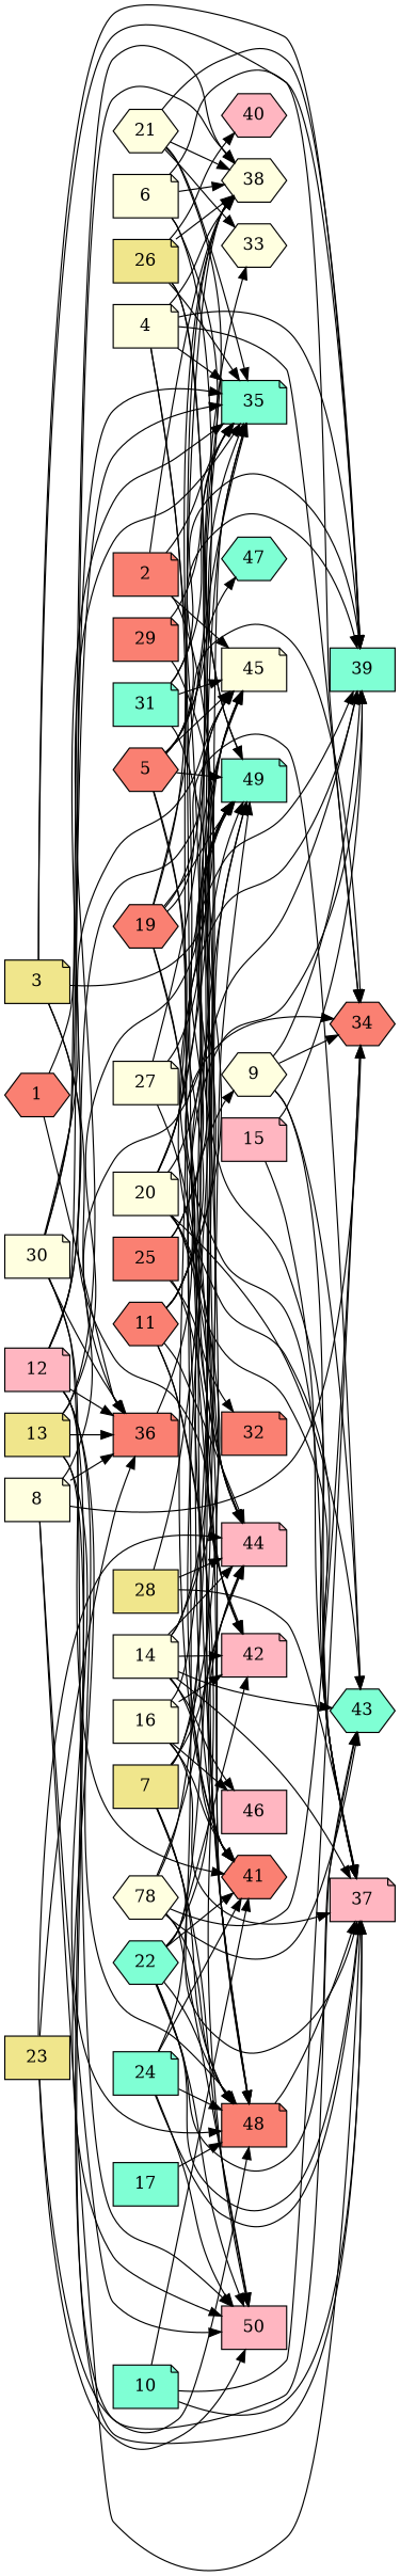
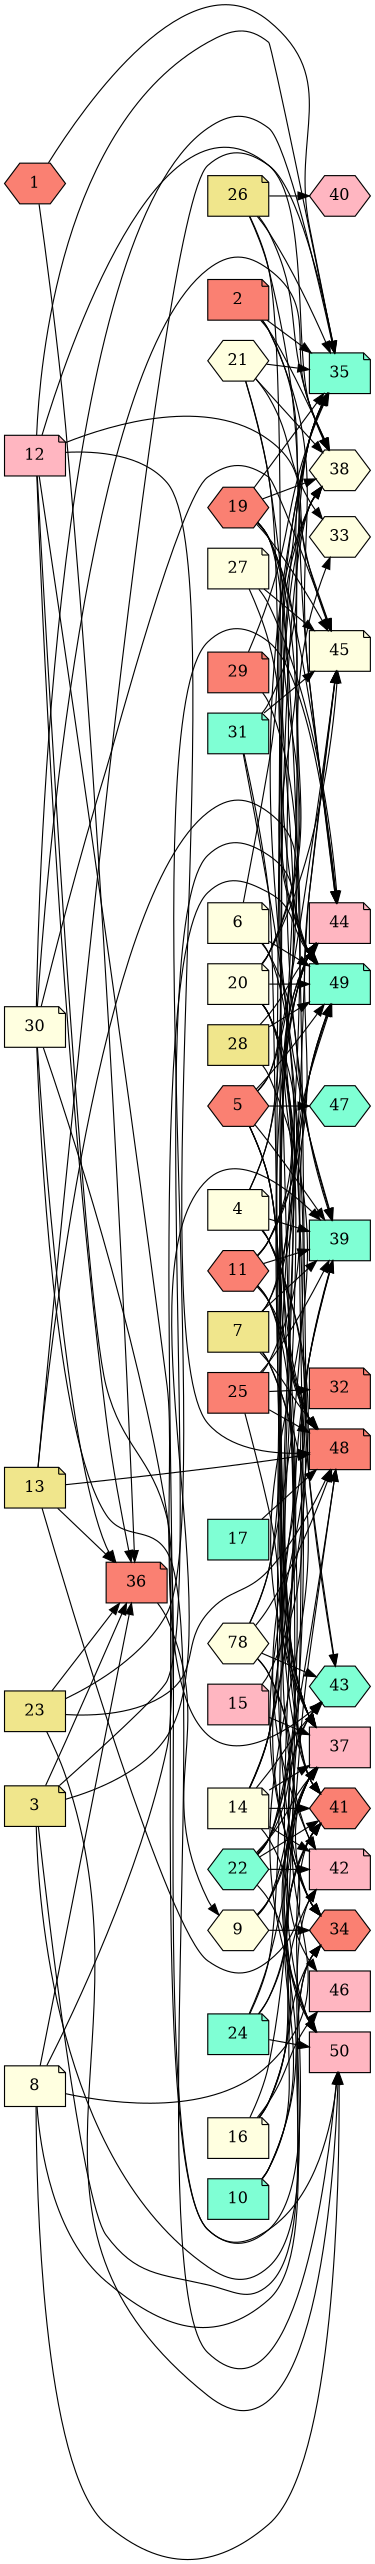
  digraph {
    rankdir=LR
    node [alpha=0.14 fillcolor=lightyellow shape=note style=filled]
    1 [alpha=0.08 expect_size=48295936 fillcolor=salmon shape=hexagon]
    35 [alpha=0.19 expect_size=47502336 fillcolor=aquamarine]
    36 [alpha=0.08 expect_size=5822464 fillcolor=salmon]
    9 [alpha=0.04 expect_size=34028544 shape=hexagon]
    2 [expect_size=24511488 fillcolor=salmon]
    38 [alpha=0.05 expect_size=20537344 shape=hexagon]
    44 [alpha=0.10 expect_size=5824512 fillcolor=lightpink]
    45 [alpha=0.02 expect_size=37898240]
    3 [alpha=0.10 expect_size=33432576 fillcolor=khaki]
    34 [expect_size=30496768 fillcolor=salmon shape=hexagon]
    39 [alpha=0.19 expect_size=6287360 fillcolor=aquamarine shape=box]
    42 [alpha=0.13 expect_size=26204160 fillcolor=lightpink]
    49 [alpha=0.04 expect_size=36396032 fillcolor=aquamarine]
    4 [alpha=0.15 expect_size=48907264]
    48 [alpha=0.07 expect_size=24820736 fillcolor=salmon]
    5 [expect_size=48894976 fillcolor=salmon shape=hexagon]
-   37 [alpha=0.07 expect_size=28205056 fillcolor=lightpink]
+   37 [alpha=0.07 expect_size=28205056 fillcolor=lightpink shape=box]
    41 [alpha=0.12 expect_size=34861056 fillcolor=salmon shape=hexagon]
    47 [alpha=0.15 expect_size=9157632 fillcolor=aquamarine shape=hexagon]
    6 [alpha=0.06 expect_size=33617920]
    7 [alpha=0.11 expect_size=5501952 fillcolor=khaki shape=box]
    50 [alpha=0.13 expect_size=33107968 fillcolor=lightpink shape=box]
    8 [alpha=0.15 expect_size=28709888]
    43 [alpha=0.04 expect_size=13215744 fillcolor=aquamarine shape=hexagon]
    10 [alpha=0.09 expect_size=42892288 fillcolor=aquamarine]
    11 [alpha=0.12 expect_size=10482688 fillcolor=salmon shape=hexagon]
    12 [alpha=0.10 expect_size=30189568 fillcolor=lightpink]
    13 [alpha=0.05 expect_size=15170560 fillcolor=khaki]
    14 [alpha=0.09 expect_size=39110656]
    46 [alpha=0.11 expect_size=36404224 fillcolor=lightpink shape=box]
    15 [expect_size=26579968 fillcolor=lightpink]
    16 [alpha=0.16 expect_size=13059072]
    17 [alpha=0.13 expect_size=26718208 fillcolor=aquamarine shape=box]
    n34 [alpha=0.17 expect_size=5429248 label=78 shape=hexagon]
    19 [alpha=0.09 expect_size=41655296 fillcolor=salmon shape=hexagon]
    20 [alpha=0.08 expect_size=50275328]
    33 [alpha=0.17 expect_size=5525504 shape=hexagon]
    21 [alpha=0.06 expect_size=24389632 shape=hexagon]
    22 [alpha=0.12 expect_size=52214784 fillcolor=aquamarine shape=hexagon]
    23 [alpha=0.11 expect_size=29206528 fillcolor=khaki shape=box]
    24 [alpha=0.07 expect_size=41445376 fillcolor=aquamarine]
    25 [alpha=0.02 expect_size=16635904 fillcolor=salmon shape=box]
    32 [expect_size=23296000 fillcolor=salmon]
    26 [alpha=0.09 expect_size=48721920 fillcolor=khaki]
    40 [alpha=0.11 expect_size=14240768 fillcolor=lightpink shape=hexagon]
    27 [alpha=0.17 expect_size=39892992]
    28 [expect_size=23240704 fillcolor=khaki shape=box]
    29 [alpha=0.03 expect_size=15863808 fillcolor=salmon]
    30 [alpha=0.09 expect_size=36032512]
    31 [alpha=0.16 expect_size=8430592 fillcolor=aquamarine]
    1 -> 35
    1 -> 36
    36 -> 9
    9 -> 34
    9 -> 39
    9 -> 37
    9 -> 43
    2 -> 35
    2 -> 38
    2 -> 44
    2 -> 45
    3 -> 36
    3 -> 34
    3 -> 39
    3 -> 42
    3 -> 49
    4 -> 35
    4 -> 38
    4 -> 34
    4 -> 39
    4 -> 42
    4 -> 48
    5 -> 35
    5 -> 45
    5 -> 34
    5 -> 39
    5 -> 49
    5 -> 37
    5 -> 41
    5 -> 47
    6 -> 38
    6 -> 39
    6 -> 49
    6 -> 37
    7 -> 44
    7 -> 45
    7 -> 39
    7 -> 48
    7 -> 37
    7 -> 50
    8 -> 36
    8 -> 34
    8 -> 49
    8 -> 37
    8 -> 50
    10 -> 34
    10 -> 37
    10 -> 41
    11 -> 44
    11 -> 45
    11 -> 34
    11 -> 39
    11 -> 49
    11 -> 48
    11 -> 50
    12 -> 35
    12 -> 36
    12 -> 38
    12 -> 45
    12 -> 48
    12 -> 50
    12 -> 43
    13 -> 35
    13 -> 36
    13 -> 49
    13 -> 48
    13 -> 37
    14 -> 44
    14 -> 39
    14 -> 42
    14 -> 49
    14 -> 37
    14 -> 41
    14 -> 43
    14 -> 46
    15 -> 39
    15 -> 37
    16 -> 35
    16 -> 42
    16 -> 37
    16 -> 41
    16 -> 46
    17 -> 48
    n34 -> 35
    n34 -> 44
    n34 -> 34
    n34 -> 48
    n34 -> 50
    n34 -> 43
    19 -> 35
    19 -> 38
    19 -> 44
    19 -> 45
    19 -> 49
    19 -> 48
    19 -> 43
    20 -> 38
    20 -> 45
    20 -> 42
    20 -> 49
    20 -> 48
    20 -> 37
    20 -> 43
    20 -> 33
    21 -> 35
    21 -> 38
    21 -> 39
    21 -> 49
    21 -> 33
    22 -> 44
    22 -> 42
    22 -> 49
    22 -> 48
    22 -> 37
    22 -> 41
    22 -> 50
    22 -> 43
    23 -> 36
    23 -> 44
    23 -> 48
    23 -> 50
    24 -> 38
    24 -> 48
    24 -> 37
    24 -> 41
    24 -> 50
    25 -> 39
    25 -> 49
    25 -> 48
-   48 -> 37
+   25 -> 37
    25 -> 32
    26 -> 35
    26 -> 38
    26 -> 44
    26 -> 41
    26 -> 40
    27 -> 44
    27 -> 45
    27 -> 49
    28 -> 44
    28 -> 49
    28 -> 37
    29 -> 35
    29 -> 37
    30 -> 35
    30 -> 36
    30 -> 38
    30 -> 45
    30 -> 41
    30 -> 50
    31 -> 35
    31 -> 45
    31 -> 39
    31 -> 41
  }
